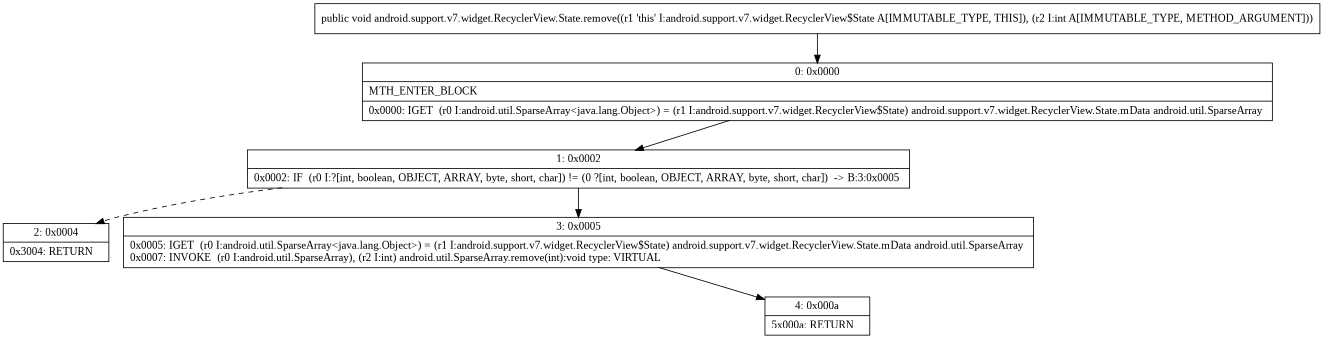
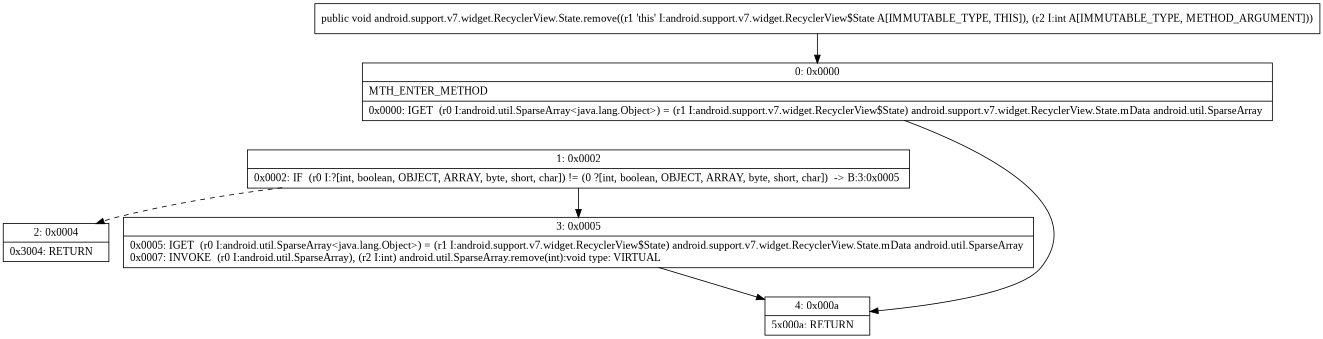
  digraph {
    fontname="Liberation Serif"
    node [fontname="Liberation Serif" shape=record]
    edge [fontname="Liberation Serif"]
-   n1 [label="{0\:\ 0x0000|MTH_ENTER_BLOCK\l|0x0000: IGET  (r0 I:android.util.SparseArray\<java.lang.Object\>) = (r1 I:android.support.v7.widget.RecyclerView$State) android.support.v7.widget.RecyclerView.State.mData android.util.SparseArray \l}"]
+   n1 [label="{0\:\ 0x0000|MTH_ENTER_METHOD\l|0x0000: IGET  (r0 I:android.util.SparseArray\<java.lang.Object\>) = (r1 I:android.support.v7.widget.RecyclerView$State) android.support.v7.widget.RecyclerView.State.mData android.util.SparseArray \l}"]
    n2 [label="{1\:\ 0x0002|0x0002: IF  (r0 I:?[int, boolean, OBJECT, ARRAY, byte, short, char]) != (0 ?[int, boolean, OBJECT, ARRAY, byte, short, char])  \-\> B:3:0x0005 \l}"]
    n3 [label="{2\:\ 0x0004|0x3004: RETURN   \l}"]
    n4 [label="{3\:\ 0x0005|0x0005: IGET  (r0 I:android.util.SparseArray\<java.lang.Object\>) = (r1 I:android.support.v7.widget.RecyclerView$State) android.support.v7.widget.RecyclerView.State.mData android.util.SparseArray \l0x0007: INVOKE  (r0 I:android.util.SparseArray), (r2 I:int) android.util.SparseArray.remove(int):void type: VIRTUAL \l}"]
    n5 [label="{4\:\ 0x000a|5x000a: RETURN   \l}"]
    n6 [label="{public void android.support.v7.widget.RecyclerView.State.remove((r1 'this' I:android.support.v7.widget.RecyclerView$State A[IMMUTABLE_TYPE, THIS]), (r2 I:int A[IMMUTABLE_TYPE, METHOD_ARGUMENT])) }"]
-   n1 -> n2
+   n1 -> n5
    n2 -> n3 [style=dashed]
    n2 -> n4
    n4 -> n5
    n6 -> n1
  }
